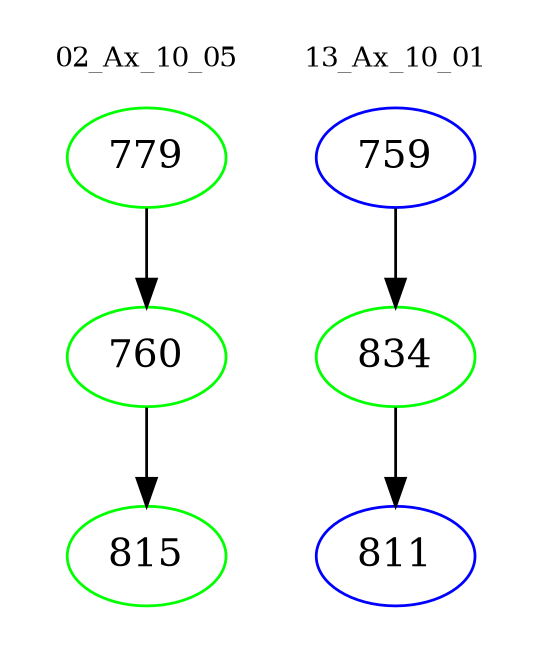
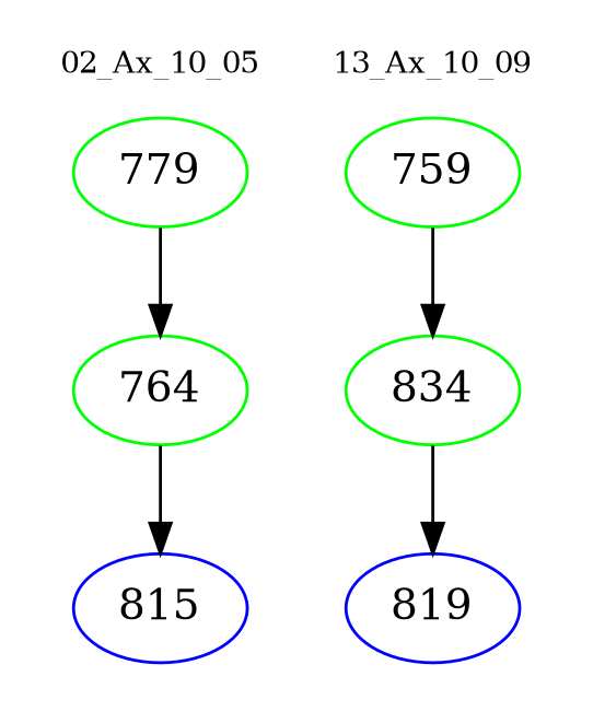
  digraph {
    node [color=green]
    edge [color=black]
    n1 [label=779]
-   n2 [label=760]
-   n3 [label=815]
-   n4 [color=blue label=759]
+   n2 [label=764]
+   n3 [color=blue label=815]
+   n4 [label=759]
    n5 [label=834]
-   n6 [color=blue label=811]
+   n6 [color=blue label=819]
    subgraph cluster_1 {
      color=white
      fontsize=10
      label="02_Ax_10_05"
      n1
      n2
      n3
    }
    subgraph cluster_2 {
      color=white
      fontsize=10
-     label="13_Ax_10_01"
+     label="13_Ax_10_09"
      n4
      n5
      n6
    }
    n1 -> n2
    n2 -> n3
    n4 -> n5
    n5 -> n6
  }
